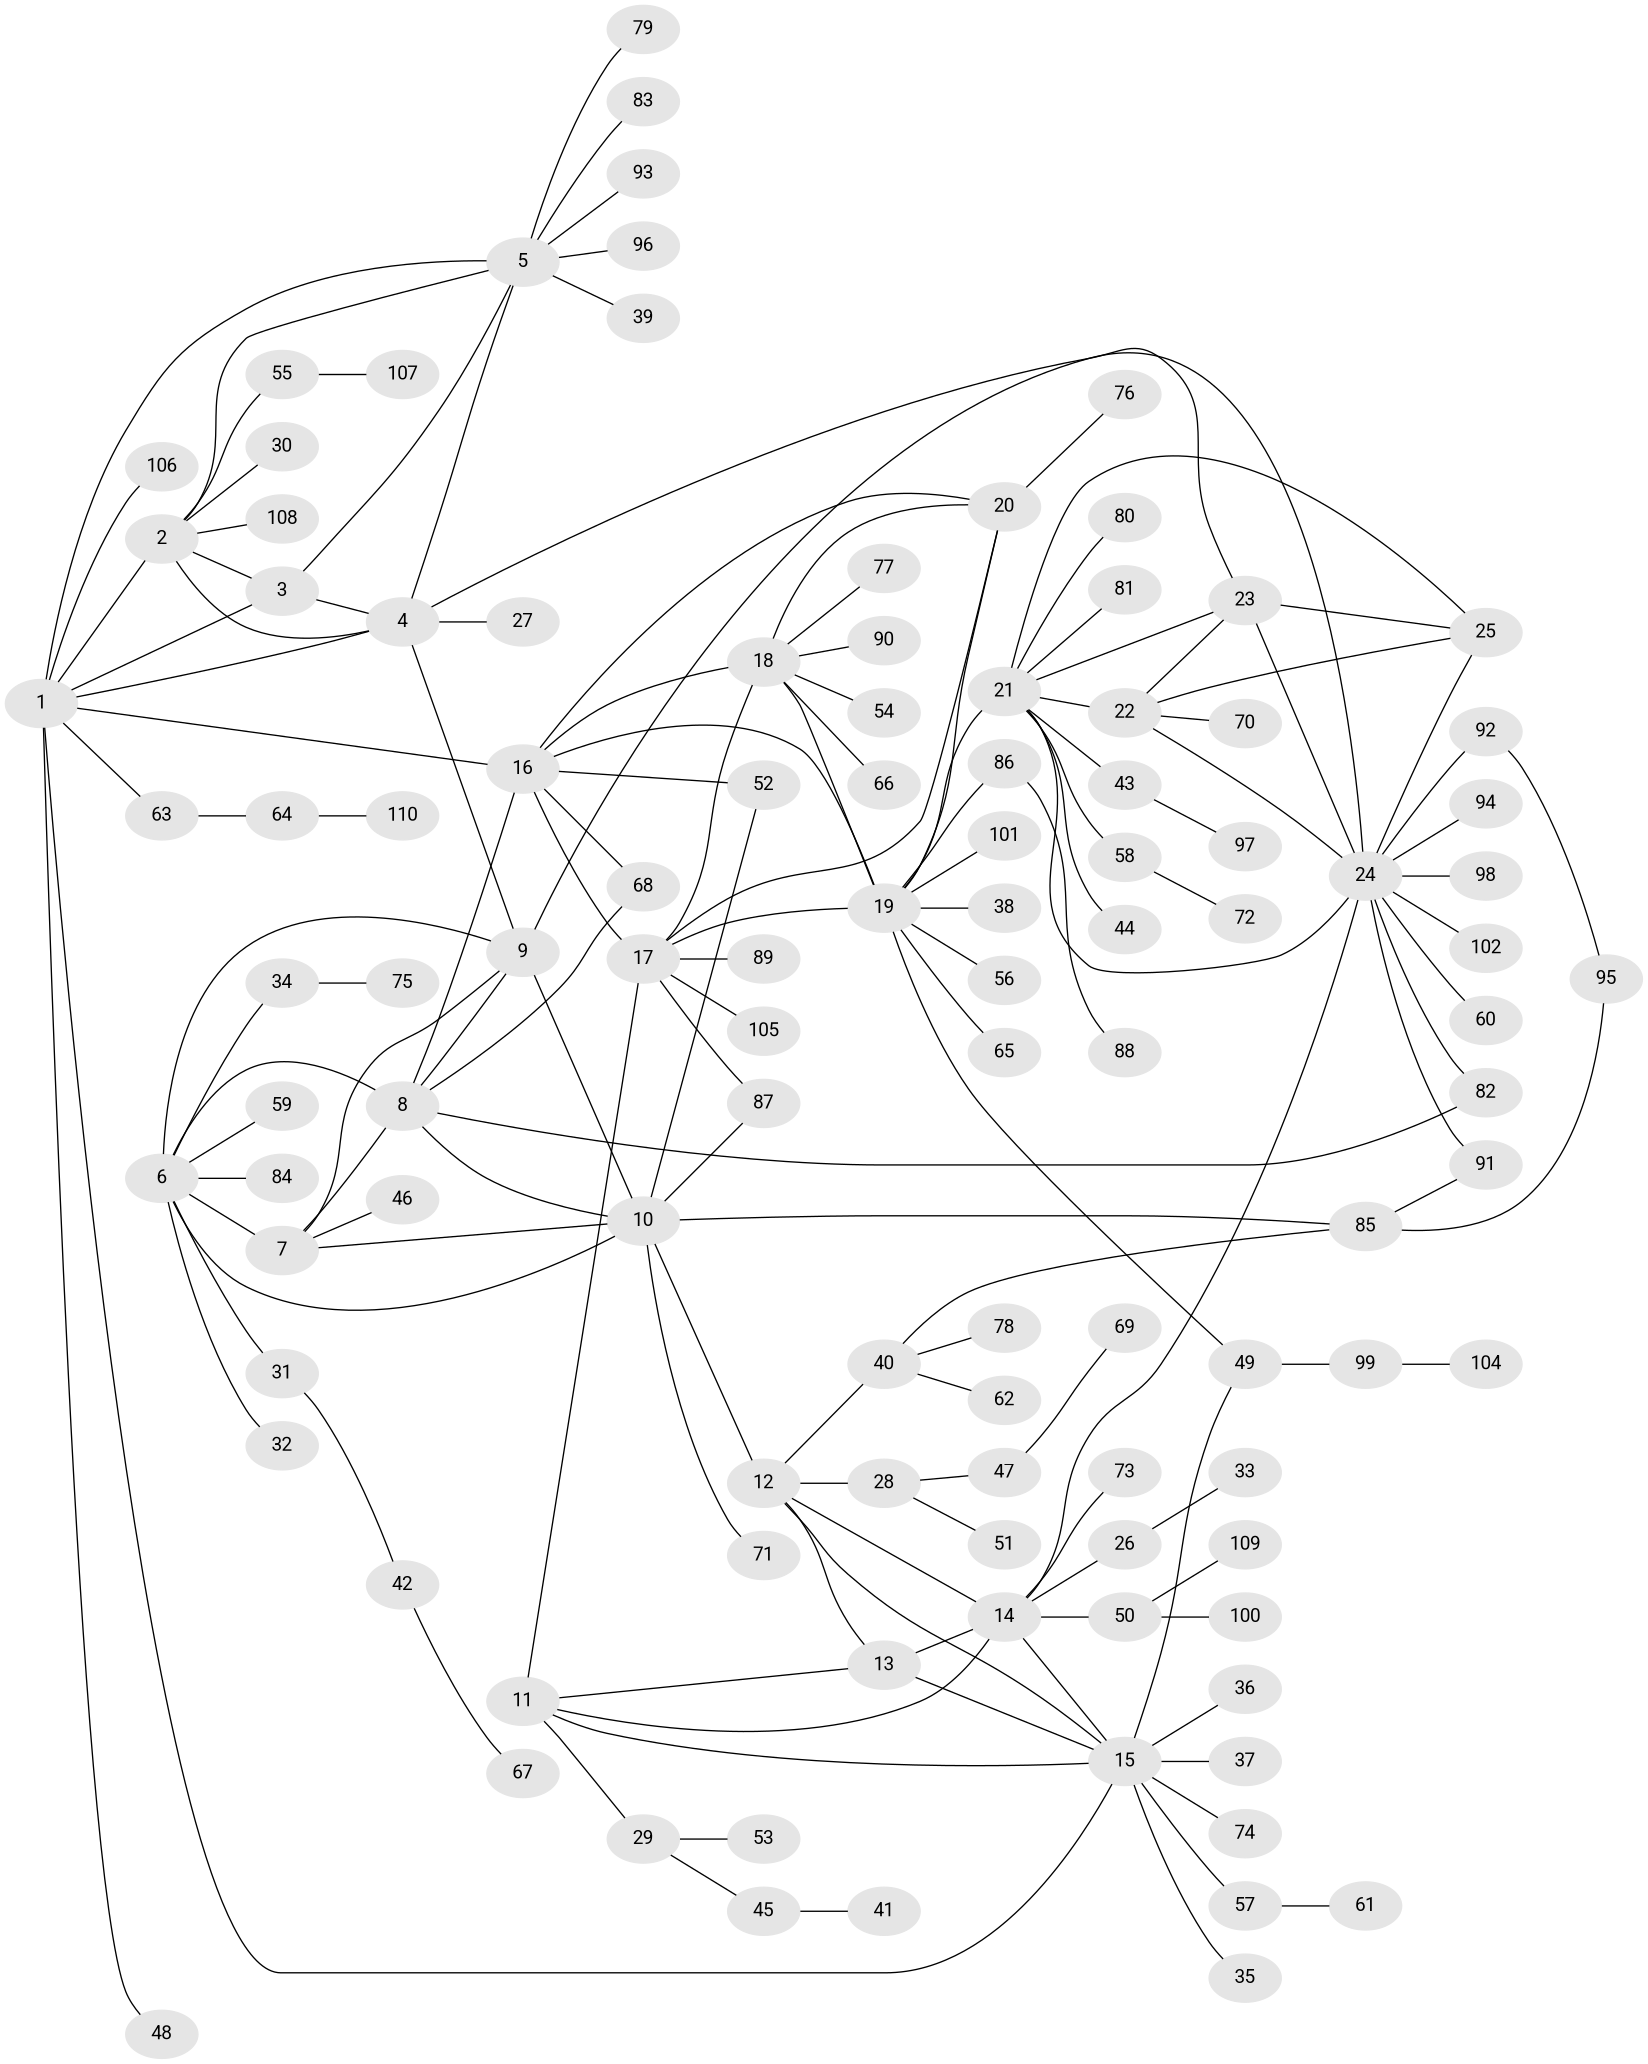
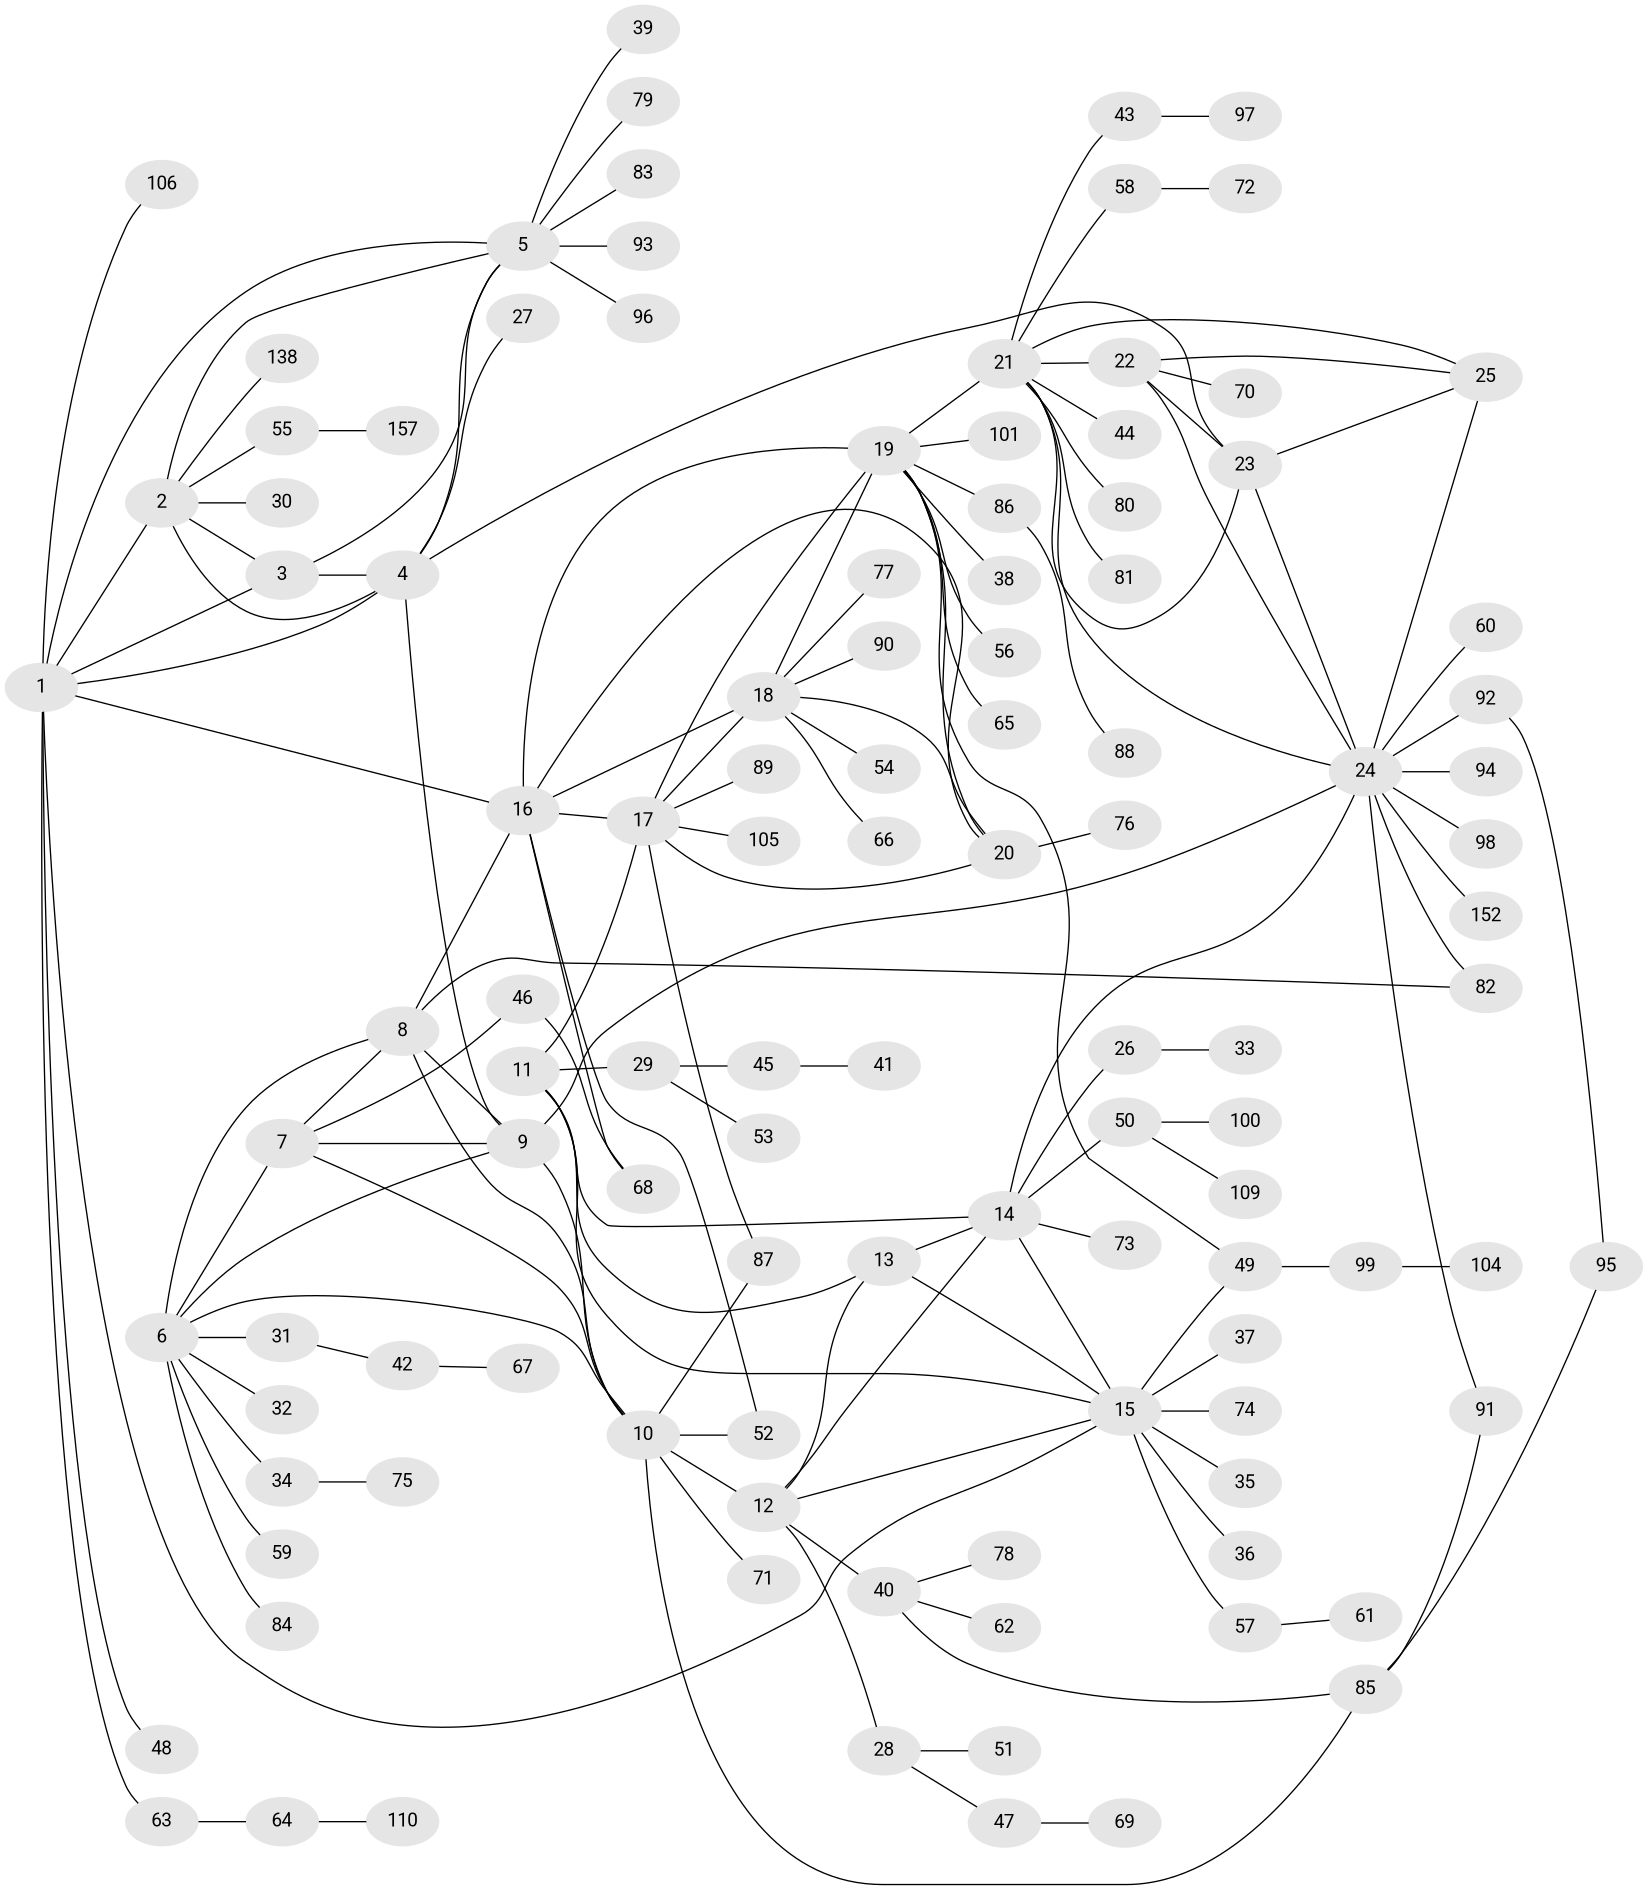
  graph {
    fontname=Roboto
    rankdir=LR
    node [color=gray90 fontname=Roboto style=filled]
    edge [fontname=Roboto]
    1
    2
    3
    4
    5
    15
    16
    48
    63
    106
    30
    55
-   108
+   108 [label=138]
    9
    23
    27
    39
    79
    83
    93
    96
    35
    36
    37
    49
    57
    74
    52
    17
    18
    19
    20
    68
    64
-   107
+   107 [label=157]
    10
    24
    25
    6
    7
    8
    31
    32
    34
    59
    84
    46
    82
    12
    71
    85
    87
    42
    75
    60
    91
    92
    94
    98
-   102
+   102 [label=152]
    13
    14
    28
    40
    95
    11
    29
    26
    50
    73
    89
    105
    45
    53
    47
    51
    62
    78
    33
    100
    109
    99
    61
    54
    66
    77
    90
    21
    38
    56
    65
    86
    101
    76
    22
    43
    44
    58
    80
    81
    88
    70
    97
    72
    69
    41
    67
    104
    110
    1 -- 2
    1 -- 3
    1 -- 4
    1 -- 5
    1 -- 15
    1 -- 16
    1 -- 48
    1 -- 63
    1 -- 106
    2 -- 3
    2 -- 4
    2 -- 5
    2 -- 30
    2 -- 55
    2 -- 108
    3 -- 4
    3 -- 5
    4 -- 5
    4 -- 9
    4 -- 23
    4 -- 27
    5 -- 39
    5 -- 79
    5 -- 83
    5 -- 93
    5 -- 96
    15 -- 35
    15 -- 36
    15 -- 37
    15 -- 49
    15 -- 57
    15 -- 74
    16 -- 52
    16 -- 17
    16 -- 18
    16 -- 19
    16 -- 20
    16 -- 68
    63 -- 64
    55 -- 107
    9 -- 10
    9 -- 24
    23 -- 24
    23 -- 25
    49 -- 99
    57 -- 61
    17 -- 18
    17 -- 19
    17 -- 20
    17 -- 87
    17 -- 89
    17 -- 105
    18 -- 19
    18 -- 20
    18 -- 54
    18 -- 66
    18 -- 77
    18 -- 90
    19 -- 49
    19 -- 20
    19 -- 21
    19 -- 38
    19 -- 56
    19 -- 65
    19 -- 86
    19 -- 101
    20 -- 76
    64 -- 110
    10 -- 52
    10 -- 12
    10 -- 71
    10 -- 85
    10 -- 87
    24 -- 25
    24 -- 82
    24 -- 60
    24 -- 91
    24 -- 92
    24 -- 94
    24 -- 98
    24 -- 102
    6 -- 9
    6 -- 10
    6 -- 7
    6 -- 8
    6 -- 31
    6 -- 32
    6 -- 34
    6 -- 59
    6 -- 84
    7 -- 9
    7 -- 10
    7 -- 8
    7 -- 46
    8 -- 16
    8 -- 9
    8 -- 10
    8 -- 82
    31 -- 42
    34 -- 75
-   8 -- 68
+   46 -- 68
    12 -- 15
    12 -- 13
    12 -- 14
    12 -- 28
    12 -- 40
    85 -- 91
    85 -- 95
    42 -- 67
    92 -- 95
    13 -- 15
    13 -- 14
    14 -- 15
    14 -- 24
    14 -- 26
    14 -- 50
    14 -- 73
    28 -- 47
    28 -- 51
    40 -- 85
    40 -- 62
    40 -- 78
    11 -- 15
    11 -- 17
    11 -- 13
    11 -- 14
    11 -- 29
    29 -- 45
    29 -- 53
    26 -- 33
    50 -- 100
    50 -- 109
    45 -- 41
    47 -- 69
    99 -- 104
    21 -- 23
    21 -- 24
    21 -- 25
    21 -- 22
    21 -- 43
    21 -- 44
    21 -- 58
    21 -- 80
    21 -- 81
    86 -- 88
    22 -- 23
    22 -- 24
    22 -- 25
    22 -- 70
    43 -- 97
    58 -- 72
  }
